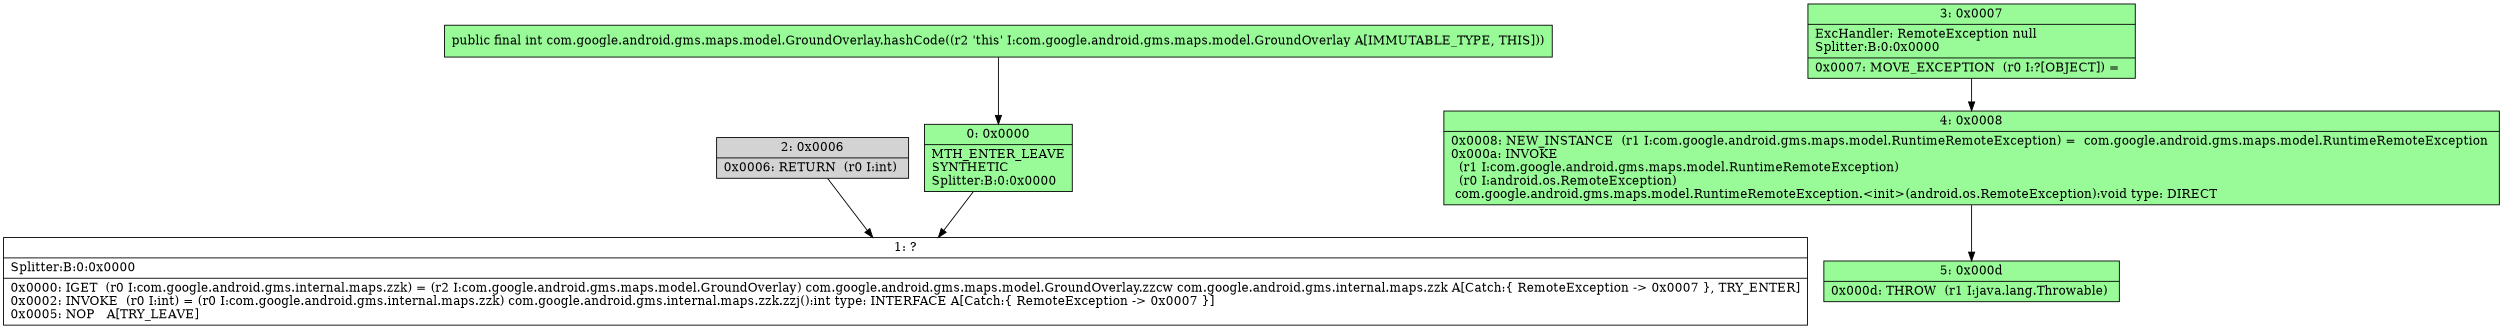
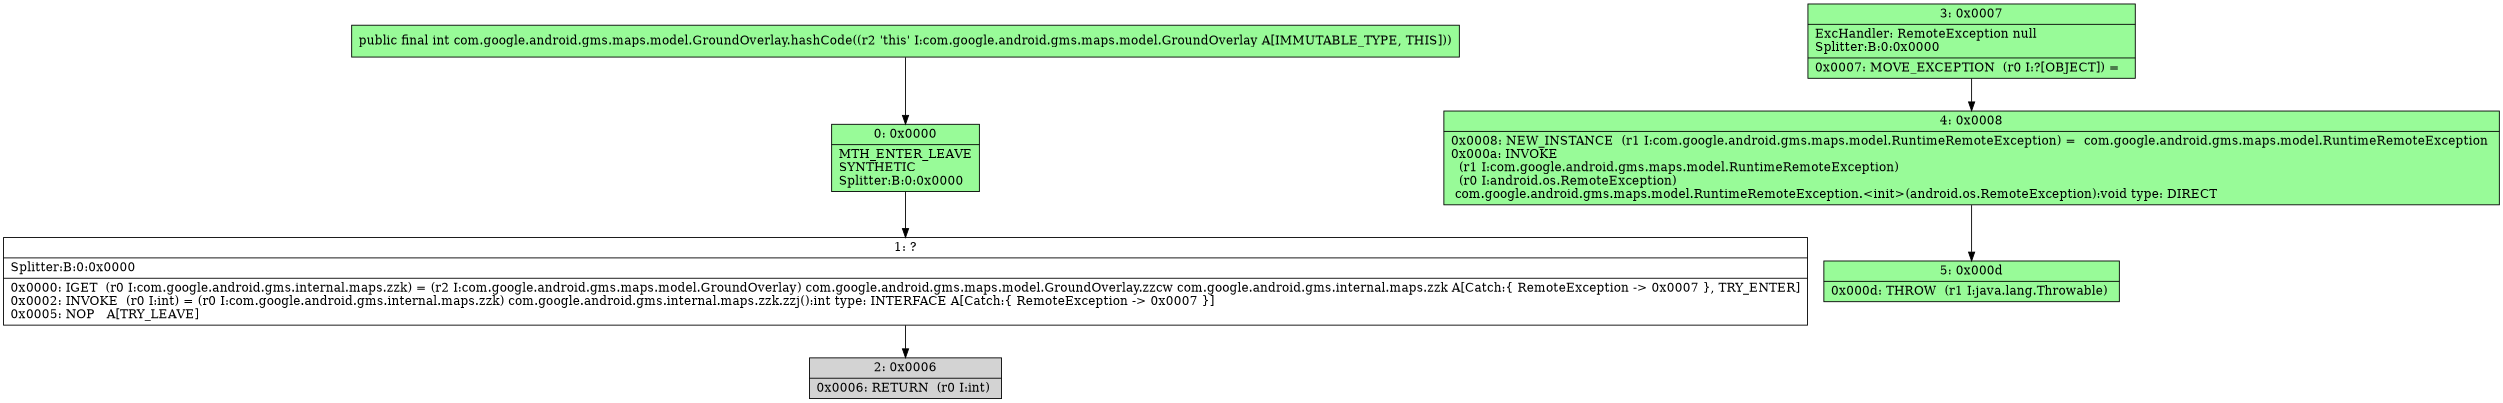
  digraph {
    node [fillcolor=palegreen shape=record style=filled]
    n1 [label="{0\:\ 0x0000|MTH_ENTER_LEAVE\lSYNTHETIC\lSplitter:B:0:0x0000\l}"]
    n2 [fillcolor=white label="{1\:\ ?|Splitter:B:0:0x0000\l|0x0000: IGET  (r0 I:com.google.android.gms.internal.maps.zzk) = (r2 I:com.google.android.gms.maps.model.GroundOverlay) com.google.android.gms.maps.model.GroundOverlay.zzcw com.google.android.gms.internal.maps.zzk A[Catch:\{ RemoteException \-\> 0x0007 \}, TRY_ENTER]\l0x0002: INVOKE  (r0 I:int) = (r0 I:com.google.android.gms.internal.maps.zzk) com.google.android.gms.internal.maps.zzk.zzj():int type: INTERFACE A[Catch:\{ RemoteException \-\> 0x0007 \}]\l0x0005: NOP   A[TRY_LEAVE]\l}"]
    n3 [fillcolor=lightgrey label="{2\:\ 0x0006|0x0006: RETURN  (r0 I:int) \l}"]
    n4 [label="{3\:\ 0x0007|ExcHandler: RemoteException null\lSplitter:B:0:0x0000\l|0x0007: MOVE_EXCEPTION  (r0 I:?[OBJECT]) =  \l}"]
    n5 [label="{4\:\ 0x0008|0x0008: NEW_INSTANCE  (r1 I:com.google.android.gms.maps.model.RuntimeRemoteException) =  com.google.android.gms.maps.model.RuntimeRemoteException \l0x000a: INVOKE  \l  (r1 I:com.google.android.gms.maps.model.RuntimeRemoteException)\l  (r0 I:android.os.RemoteException)\l com.google.android.gms.maps.model.RuntimeRemoteException.\<init\>(android.os.RemoteException):void type: DIRECT \l}"]
    n6 [label="{5\:\ 0x000d|0x000d: THROW  (r1 I:java.lang.Throwable) \l}"]
    n7 [label="{public final int com.google.android.gms.maps.model.GroundOverlay.hashCode((r2 'this' I:com.google.android.gms.maps.model.GroundOverlay A[IMMUTABLE_TYPE, THIS])) }"]
    n1 -> n2
-   n3 -> n2
+   n2 -> n3
    n4 -> n5
    n5 -> n6
    n7 -> n1
  }
